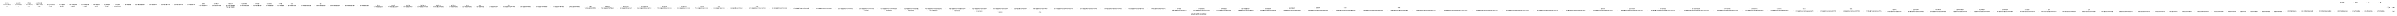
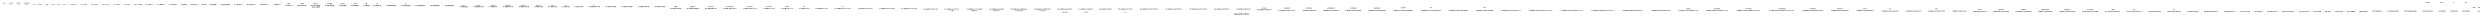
  digraph {
    label="Control-flow-graph for register allocator (function _set_saved_settings)"
    rankdir=LR
    n1 [label="0, 0: "]
    n2 [label="1, 1: "]
    n3 [label="2, 2: "]
    n4 [label="3, 3: 0 1 "]
    n5 [label="4, 4: 0 1 2 3 "]
    n6 [label="5, 5: 0 1 2 3 4 5 "]
    n7 [label="6, 6: 0 1 2 3 4 5 "]
    n8 [label="7, 7: 0 1 2 3 4 5 "]
    n9 [label="8, 8: 0 1 4 5 "]
    n10 [label="9, 9: 0 1 6 7 8 9 "]
    n11 [label="10, 10: 0 1 6 7 8 9 10 11 12 13 "]
+   n12 [label="11, 11: 0 1 10 11 12 13 14 15 "]
    n13 [label="12, 12: 0 1 10 11 12 13 14 15 16 "]
    n14 [label="13, 13: 0 1 10 11 12 13 14 15 16 "]
    n15 [label="14, 14: 0 1 10 11 12 13 14 15 "]
    n16 [label="24, 26: 0 1 10 11 12 13 14 15 "]
    n17 [label="15, 17: 17 18 "]
    n18 [label="16, 18: 17 18 19 20 "]
    n19 [label="25, 27: 0 1 10 11 12 13 14 15 25 26 "]
    n20 [label="17, 19: 19 20 21 22 "]
    n21 [label="18, 20: 19 20 21 22 23 24 "]
    n22 [label="20, 22: 19 20 23 24 "]
    n23 [label="21, 23: 23 24 "]
    n24 [label="22, 24: "]
    n25 [label="23, 25: "]
    n26 [label="214, 252: "]
    n27 [label="115, 129: "]
    n28 [label="215, 253: "]
    n29 [label="26, 29: 0 1 14 15 25 26 27 28 "]
    n30 [label="27, 30: 0 1 14 15 25 26 27 28 29 30 "]
    n31 [label="28, 31: 0 1 14 15 25 26 29 30 31 32 "]
    n32 [label="29, 32: 0 1 25 26 29 30 31 32 "]
    n33 [label="30, 33: 0 1 25 26 29 30 31 32 "]
    n34 [label="31, 34: 0 1 25 26 31 32 "]
    n35 [label="32, 35: 0 1 25 26 33 34 35 36 "]
    n36 [label="33, 36: 0 1 25 26 33 34 35 36 37 38 39 40 "]
    n37 [label="34, 37: 0 1 25 26 37 38 39 40 41 42 "]
    n38 [label="35, 38: 0 1 25 26 37 38 39 40 41 42 43 "]
    n39 [label="36, 39: 0 1 25 26 37 38 39 40 41 42 43 "]
    n40 [label="37, 40: 0 1 25 26 37 38 39 40 41 42 "]
    n41 [label="38, 43: 44 45 "]
    n42 [label="47, 52: 0 1 25 26 37 38 39 40 41 42 "]
    n43 [label="39, 44: 44 45 46 47 "]
    n44 [label="48, 53: 0 1 25 26 37 38 39 40 41 42 52 53 "]
    n45 [label="40, 45: 46 47 48 49 "]
    n46 [label="41, 46: 46 47 48 49 50 51 "]
    n47 [label="42, 47: 46 47 50 51 "]
    n48 [label="43, 48: 46 47 50 51 "]
    n49 [label="44, 49: 50 51 "]
    n50 [label="45, 50: "]
    n51 [label="46, 51: "]
    n52 [label="49, 55: 0 1 25 26 41 42 52 53 54 55 "]
    n53 [label="50, 56: 0 1 25 26 41 42 52 53 54 55 56 57 "]
    n54 [label="51, 57: 0 1 25 26 41 42 52 53 56 57 58 59 "]
    n55 [label="52, 58: 0 1 25 26 52 53 56 57 58 59 "]
    n56 [label="53, 59: 0 1 25 26 52 53 56 57 58 59 "]
    n57 [label="54, 60: 0 1 25 26 52 53 58 59 "]
    n58 [label="55, 61: 0 1 25 26 52 53 60 61 62 63 "]
    n59 [label="56, 62: 0 1 25 26 52 53 60 61 62 63 64 65 66 67 "]
    n60 [label="57, 63: 0 1 25 26 52 53 64 65 66 67 68 69 "]
    n61 [label="58, 64: 0 1 25 26 52 53 64 65 66 67 68 69 70 "]
    n62 [label="59, 65: 0 1 25 26 52 53 64 65 66 67 68 69 70 "]
    n63 [label="60, 66: 0 1 25 26 52 53 64 65 66 67 68 69 "]
    n64 [label="61, 69: 71 72 "]
    n65 [label="70, 78: 0 1 25 26 52 53 64 65 66 67 68 69 "]
    n66 [label="62, 70: 71 72 73 74 "]
    n67 [label="71, 79: 0 1 25 26 52 53 64 65 66 67 68 69 79 80 "]
    n68 [label="63, 71: 73 74 75 76 "]
    n69 [label="64, 72: 73 74 75 76 77 78 "]
    n70 [label="65, 73: 73 74 77 78 "]
    n71 [label="66, 74: 73 74 77 78 "]
    n72 [label="67, 75: 77 78 "]
    n73 [label="68, 76: "]
    n74 [label="69, 77: "]
    n75 [label="72, 81: 0 1 25 26 52 53 68 69 79 80 81 82 "]
    n76 [label="73, 82: 0 1 25 26 52 53 68 69 79 80 81 82 83 84 "]
    n77 [label="74, 83: 0 1 25 26 52 53 68 69 79 80 83 84 85 86 "]
    n78 [label="75, 84: 0 1 25 26 52 53 79 80 83 84 85 86 "]
    n79 [label="76, 85: 0 1 25 26 52 53 79 80 83 84 85 86 "]
    n80 [label="77, 86: 0 1 25 26 52 53 79 80 85 86 "]
    n81 [label="78, 87: 0 1 25 26 52 53 79 80 87 88 89 90 "]
    n82 [label="79, 88: 0 1 25 26 52 53 79 80 87 88 89 90 91 92 93 94 "]
    n83 [label="80, 89: 0 1 25 26 52 53 79 80 91 92 93 94 95 96 "]
    n84 [label="81, 90: 0 1 25 26 52 53 79 80 91 92 93 94 95 96 97 "]
    n85 [label="82, 91: 0 1 25 26 52 53 79 80 91 92 93 94 95 96 97 "]
    n86 [label="83, 92: 0 1 25 26 52 53 79 80 91 92 93 94 95 96 "]
    n87 [label="84, 95: 98 99 "]
    n88 [label="93, 104: 0 1 25 26 52 53 79 80 91 92 93 94 95 96 "]
    n89 [label="85, 96: 98 99 100 101 "]
    n90 [label="94, 105: 0 1 25 26 52 53 79 80 91 92 93 94 95 96 106 107 "]
    n91 [label="86, 97: 100 101 102 103 "]
    n92 [label="87, 98: 100 101 102 103 104 105 "]
    n93 [label="88, 99: 100 101 104 105 "]
    n94 [label="89, 100: 100 101 104 105 "]
    n95 [label="90, 101: 104 105 "]
    n96 [label="91, 102: "]
    n97 [label="92, 103: "]
    n98 [label="95, 107: 0 1 25 26 52 53 79 80 95 96 106 107 108 109 "]
    n99 [label="96, 108: 0 1 25 26 52 53 79 80 95 96 106 107 108 109 110 111 "]
    n100 [label="97, 109: 0 1 25 26 52 53 79 80 95 96 106 107 110 111 112 113 "]
    n101 [label="98, 110: 0 1 25 26 52 53 79 80 106 107 110 111 112 113 "]
    n102 [label="99, 111: 0 1 25 26 52 53 79 80 106 107 110 111 112 113 "]
    n103 [label="100, 112: 0 1 25 26 52 53 79 80 106 107 112 113 "]
    n104 [label="101, 113: 0 1 25 26 52 53 79 80 106 107 114 115 116 117 "]
    n105 [label="102, 114: 0 1 25 26 52 53 79 80 106 107 114 115 116 117 118 119 120 121 "]
    n106 [label="103, 115: 0 1 25 26 52 53 79 80 106 107 118 119 120 121 122 123 "]
    n107 [label="104, 116: 0 1 25 26 52 53 79 80 106 107 118 119 120 121 122 123 124 "]
    n108 [label="105, 117: 0 1 25 26 52 53 79 80 106 107 118 119 120 121 122 123 124 "]
    n109 [label="106, 118: 0 1 25 26 52 53 79 80 106 107 118 119 120 121 122 123 "]
    n110 [label="107, 121: 125 126 "]
    n111 [label="116, 130: 0 1 25 26 52 53 79 80 106 107 118 119 120 121 122 123 "]
    n112 [label="108, 122: 125 126 127 128 "]
    n113 [label="117, 131: 0 1 25 26 52 53 79 80 106 107 118 119 120 121 122 123 133 134 "]
    n114 [label="109, 123: 127 128 129 130 "]
    n115 [label="110, 124: 127 128 129 130 131 132 "]
    n116 [label="111, 125: 127 128 131 132 "]
    n117 [label="112, 126: 127 128 131 132 "]
    n118 [label="113, 127: 131 132 "]
    n119 [label="114, 128: "]
    n120 [label="118, 133: 0 1 25 26 52 53 79 80 106 107 122 123 133 134 135 136 "]
    n121 [label="119, 134: 0 1 25 26 52 53 79 80 106 107 122 123 133 134 135 136 137 138 "]
    n122 [label="120, 135: 0 1 25 26 52 53 79 80 106 107 122 123 133 134 137 138 139 140 "]
    n123 [label="121, 136: 0 1 25 26 52 53 79 80 106 107 133 134 137 138 139 140 "]
    n124 [label="122, 137: 0 1 25 26 52 53 79 80 106 107 133 134 137 138 139 140 "]
    n125 [label="123, 138: 0 1 25 26 52 53 79 80 106 107 133 134 139 140 "]
    n126 [label="124, 139: 0 1 25 26 52 53 79 80 106 107 133 134 141 142 143 144 "]
    n127 [label="125, 140: 0 1 25 26 52 53 79 80 106 107 133 134 141 142 143 144 145 146 147 148 "]
    n128 [label="126, 141: 0 1 25 26 52 53 79 80 106 107 133 134 145 146 147 148 149 150 "]
    n129 [label="127, 142: 0 1 25 26 52 53 79 80 106 107 133 134 145 146 147 148 149 150 151 "]
    n130 [label="128, 143: 0 1 25 26 52 53 79 80 106 107 133 134 145 146 147 148 151 "]
    n131 [label="129, 144: 0 1 25 26 52 53 79 80 106 107 133 134 145 146 147 148 "]
    n132 [label="130, 147: 152 153 "]
    n133 [label="139, 156: 0 1 25 26 52 53 79 80 106 107 133 134 145 146 147 148 "]
    n134 [label="131, 148: 152 153 154 155 "]
    n135 [label="140, 157: 0 1 25 26 52 53 79 80 106 107 133 134 145 146 147 148 160 161 "]
    n136 [label="132, 149: 154 155 156 157 "]
    n137 [label="133, 150: 154 155 156 157 158 159 "]
    n138 [label="134, 151: 154 155 158 159 "]
    n139 [label="135, 152: 154 155 158 159 "]
    n140 [label="136, 153: 158 159 "]
    n141 [label="137, 154: "]
    n142 [label="138, 155: "]
    n143 [label="141, 161: 0 1 25 26 52 53 79 80 106 107 133 134 160 161 162 163 "]
    n144 [label="142, 256: 25 26 52 53 79 80 106 107 133 134 160 161 162 163 164 165 "]
    n145 [label="143, 160: 25 26 52 53 79 80 106 107 133 134 160 161 162 163 164 165 "]
    n146 [label="144, 162: 25 26 52 53 79 80 106 107 133 134 160 161 162 163 164 165 166 167 "]
    n147 [label="145, 163: 25 26 52 53 79 80 106 107 133 134 160 161 162 163 164 165 166 167 168 169 "]
    n148 [label="146, 164: 25 26 52 53 79 80 106 107 133 134 160 161 162 163 164 165 166 167 168 169 "]
    n149 [label="147, 165: 25 26 52 53 79 80 106 107 133 134 160 161 162 163 164 165 166 167 168 169 "]
    n150 [label="148, 166: 25 26 52 53 79 80 106 107 133 134 160 161 162 163 164 165 168 169 "]
    n151 [label="149, 167: 25 26 52 53 79 80 106 107 133 134 160 161 162 163 164 165 170 171 172 173 "]
    n152 [label="150, 168: 25 26 52 53 79 80 106 107 133 134 160 161 162 163 164 165 170 171 172 173 174 175 176 177 "]
    n153 [label="151, 169: 25 26 52 53 79 80 106 107 133 134 160 161 162 163 164 165 174 175 176 177 178 179 "]
    n154 [label="152, 170: 25 26 52 53 79 80 106 107 133 134 160 161 162 163 164 165 174 175 176 177 178 179 180 "]
    n155 [label="153, 171: 25 26 52 53 79 80 106 107 133 134 160 161 162 163 164 165 174 175 176 177 180 "]
    n156 [label="154, 172: 25 26 52 53 79 80 106 107 133 134 160 161 162 163 164 165 174 175 176 177 "]
    n157 [label="155, 175: 181 182 "]
    n158 [label="164, 184: 25 26 52 53 79 80 106 107 133 134 160 161 162 163 164 165 174 175 176 177 "]
    n159 [label="156, 176: 181 182 183 184 "]
    n160 [label="165, 185: 25 26 52 53 79 80 106 107 133 134 160 161 162 163 164 165 174 175 176 177 189 190 "]
    n161 [label="157, 177: 183 184 185 186 "]
    n162 [label="158, 178: 183 184 185 186 187 188 "]
    n163 [label="159, 179: 183 184 187 188 "]
    n164 [label="160, 180: 183 184 187 188 "]
    n165 [label="161, 181: 187 188 "]
    n166 [label="162, 182: "]
    n167 [label="163, 183: "]
    n168 [label="166, 186: 25 26 52 53 79 80 106 107 133 134 160 161 162 163 164 165 174 175 176 177 189 190 191 192 "]
    n169 [label="167, 187: 25 26 52 53 79 80 106 107 133 134 160 161 162 163 164 165 174 175 176 177 189 190 191 192 193 "]
    n170 [label="168, 188: 25 26 52 53 79 80 106 107 133 134 160 161 162 163 164 165 189 190 191 192 193 "]
    n171 [label="169, 191: 25 26 52 53 79 80 106 107 133 134 160 161 162 163 164 165 189 190 "]
    n172 [label="170, 193: 25 26 52 53 79 80 106 107 133 134 160 161 162 163 164 165 189 190 "]
    n173 [label="171, 194: 25 26 52 53 79 80 106 107 133 134 160 161 162 163 164 165 189 190 "]
    n174 [label="172, 197: 25 26 52 53 79 80 106 107 133 134 160 161 189 190 194 195 "]
    n175 [label="173, 198: 25 26 52 53 79 80 106 107 133 134 160 161 189 190 194 195 196 "]
    n176 [label="174, 199: 25 26 52 53 79 80 106 107 133 134 160 161 189 190 196 "]
    n177 [label="175, 202: 197 198 "]
    n178 [label="184, 211: 25 26 52 53 79 80 106 107 133 134 160 161 189 190 "]
    n179 [label="176, 203: 197 198 199 200 "]
    n180 [label="185, 212: 25 26 52 53 79 80 106 107 133 134 160 161 189 190 205 206 "]
    n181 [label="177, 204: 199 200 201 202 "]
    n182 [label="178, 205: 199 200 201 202 203 204 "]
    n183 [label="179, 206: 199 200 203 204 "]
    n184 [label="180, 207: 199 200 203 204 "]
    n185 [label="181, 208: 203 204 "]
    n186 [label="182, 209: "]
    n187 [label="183, 210: "]
    n188 [label="186, 214: 25 26 52 53 79 80 106 107 133 134 160 161 189 190 205 206 "]
    n189 [label="187, 215: 52 53 79 80 106 107 133 134 160 161 189 190 207 208 "]
    n190 [label="188, 216: 52 53 79 80 106 107 133 134 160 161 189 190 207 208 209 210 "]
    n191 [label="189, 217: 52 53 79 80 106 107 133 134 160 161 189 190 207 208 209 210 "]
    n192 [label="190, 219: 79 80 106 107 133 134 160 161 189 190 207 208 211 212 "]
    n193 [label="191, 220: 79 80 106 107 133 134 160 161 189 190 207 208 211 212 "]
    n194 [label="192, 222: 106 107 133 134 160 161 189 190 207 208 213 214 "]
    n195 [label="193, 223: 106 107 133 134 160 161 189 190 207 208 213 214 "]
    n196 [label="194, 224: 133 134 160 161 189 190 207 208 215 216 "]
    n197 [label="195, 225: 133 134 160 161 189 190 207 208 215 216 217 218 "]
    n198 [label="196, 226: 133 134 160 161 189 190 207 208 217 218 "]
    n199 [label="197, 227: 160 161 189 190 207 208 217 218 "]
    n200 [label="198, 228: 160 161 189 190 207 208 "]
    n201 [label="199, 229: 160 161 189 190 207 208 219 220 "]
    n202 [label="200, 230: 160 161 189 190 207 208 219 220 221 222 "]
    n203 [label="201, 231: 160 161 189 190 207 208 221 222 "]
    n204 [label="202, 232: 189 190 207 208 221 222 "]
    n205 [label="203, 233: 189 190 207 208 "]
    n206 [label="204, 237: 189 190 207 208 223 224 "]
    n207 [label="205, 257: 189 190 223 224 225 226 "]
    n208 [label="206, 235: 189 190 223 224 225 226 "]
    n209 [label="207, 239: 189 190 223 224 225 226 227 228 "]
    n210 [label="208, 241: 189 190 223 224 225 226 227 228 229 230 "]
    n211 [label="209, 242: 189 190 223 224 225 226 227 228 229 230 231 "]
    n212 [label="210, 243: 189 190 223 224 225 226 227 228 231 "]
    n213 [label="211, 246: 189 190 223 224 225 226 "]
    n214 [label="212, 248: 189 190 223 224 225 226 "]
    n215 [label="213, 249: 189 190 223 224 225 226 "]
    n1 -> n2
    n2 -> n3
    n3 -> n4
    n4 -> n5
    n5 -> n6
    n6 -> n7
    n7 -> n8
    n8 -> n9
    n9 -> n10
    n10 -> n11
+   n11 -> n12
+   n12 -> n13
    n13 -> n14
    n14 -> n15
    n15 -> n16
    n16 -> n19
    n17 -> n18
    n18 -> n20
    n19 -> n29
    n20 -> n21
    n22 -> n23
    n23 -> n24
    n24 -> n25
    n25 -> n26
    n26 -> n27
    n26 -> n28
    n29 -> n30
    n30 -> n31
    n31 -> n32
    n32 -> n33
    n33 -> n34
    n34 -> n35
    n35 -> n36
    n36 -> n37
    n37 -> n38
    n38 -> n39
    n39 -> n40
    n40 -> n41
    n40 -> n42
    n41 -> n43
    n42 -> n44
    n43 -> n45
    n44 -> n52
    n44 -> n53
    n45 -> n46
    n46 -> n47
    n47 -> n48
    n48 -> n49
    n49 -> n50
    n50 -> n51
    n51 -> n26
    n53 -> n54
    n54 -> n55
    n55 -> n56
    n56 -> n57
    n57 -> n58
    n58 -> n59
    n59 -> n60
    n60 -> n61
    n61 -> n62
    n62 -> n63
    n63 -> n64
    n63 -> n65
    n64 -> n66
    n65 -> n67
    n66 -> n68
    n67 -> n75
    n68 -> n69
    n69 -> n70
    n70 -> n71
    n71 -> n72
    n72 -> n73
    n73 -> n74
    n74 -> n26
    n75 -> n76
    n76 -> n77
    n77 -> n78
    n78 -> n79
    n79 -> n80
    n80 -> n81
    n81 -> n82
    n82 -> n83
    n83 -> n84
    n84 -> n85
    n85 -> n86
    n86 -> n87
    n86 -> n88
    n87 -> n89
    n88 -> n90
    n89 -> n91
    n90 -> n98
    n91 -> n92
    n92 -> n93
    n93 -> n94
    n94 -> n95
    n95 -> n96
    n96 -> n97
    n97 -> n26
    n98 -> n99
    n99 -> n100
    n100 -> n101
    n101 -> n102
    n102 -> n103
    n103 -> n104
    n104 -> n105
    n105 -> n106
    n106 -> n107
    n107 -> n108
    n108 -> n109
    n109 -> n110
    n109 -> n111
    n110 -> n112
    n111 -> n113
    n112 -> n114
    n113 -> n120
    n114 -> n115
    n115 -> n116
    n116 -> n117
    n117 -> n118
    n118 -> n119
    n119 -> n27
    n120 -> n121
    n121 -> n122
    n122 -> n123
    n123 -> n124
    n124 -> n125
    n125 -> n126
    n126 -> n127
    n127 -> n128
    n128 -> n129
    n129 -> n130
    n130 -> n131
    n131 -> n132
    n131 -> n133
    n132 -> n134
    n133 -> n135
    n134 -> n136
    n135 -> n143
    n136 -> n137
    n137 -> n138
    n138 -> n139
    n139 -> n140
    n140 -> n141
    n141 -> n142
    n142 -> n26
    n143 -> n144
    n144 -> n145
    n145 -> n146
    n146 -> n147
    n147 -> n148
    n148 -> n149
    n149 -> n150
    n150 -> n151
    n151 -> n152
    n152 -> n153
    n153 -> n154
    n154 -> n155
    n155 -> n156
    n156 -> n157
    n156 -> n158
    n157 -> n159
    n158 -> n160
    n159 -> n161
    n160 -> n168
    n161 -> n162
    n162 -> n163
    n163 -> n164
    n164 -> n165
    n165 -> n166
    n166 -> n167
    n167 -> n26
    n168 -> n169
    n169 -> n170
    n170 -> n171
    n171 -> n172
    n172 -> n173
    n173 -> n145
    n173 -> n174
    n174 -> n175
    n175 -> n176
    n176 -> n177
    n176 -> n178
    n177 -> n179
    n178 -> n180
    n179 -> n181
    n180 -> n188
    n181 -> n182
    n182 -> n183
    n183 -> n184
    n184 -> n185
    n185 -> n186
    n186 -> n187
    n187 -> n26
    n188 -> n189
    n189 -> n190
    n190 -> n191
    n191 -> n192
    n192 -> n193
    n193 -> n194
    n194 -> n195
    n195 -> n196
    n196 -> n197
    n197 -> n198
    n198 -> n199
    n199 -> n200
    n200 -> n201
    n201 -> n202
    n202 -> n203
    n203 -> n204
    n204 -> n205
    n205 -> n206
    n206 -> n207
    n207 -> n208
    n208 -> n209
    n209 -> n210
    n210 -> n211
    n211 -> n212
    n212 -> n213
    n213 -> n214
    n214 -> n215
    n215 -> n26
    n215 -> n208
  }
